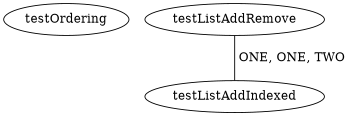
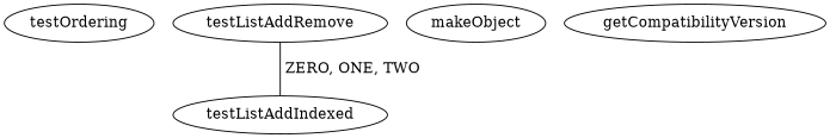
  digraph {
    testOrdering
    testListAddRemove
    testListAddIndexed
-   testListAddRemove -> testListAddIndexed [dir=none label=" ONE, ONE, TWO"]
+   makeObject
+   getCompatibilityVersion
+   testListAddRemove -> testListAddIndexed [dir=none label=" ZERO, ONE, TWO"]
  }
